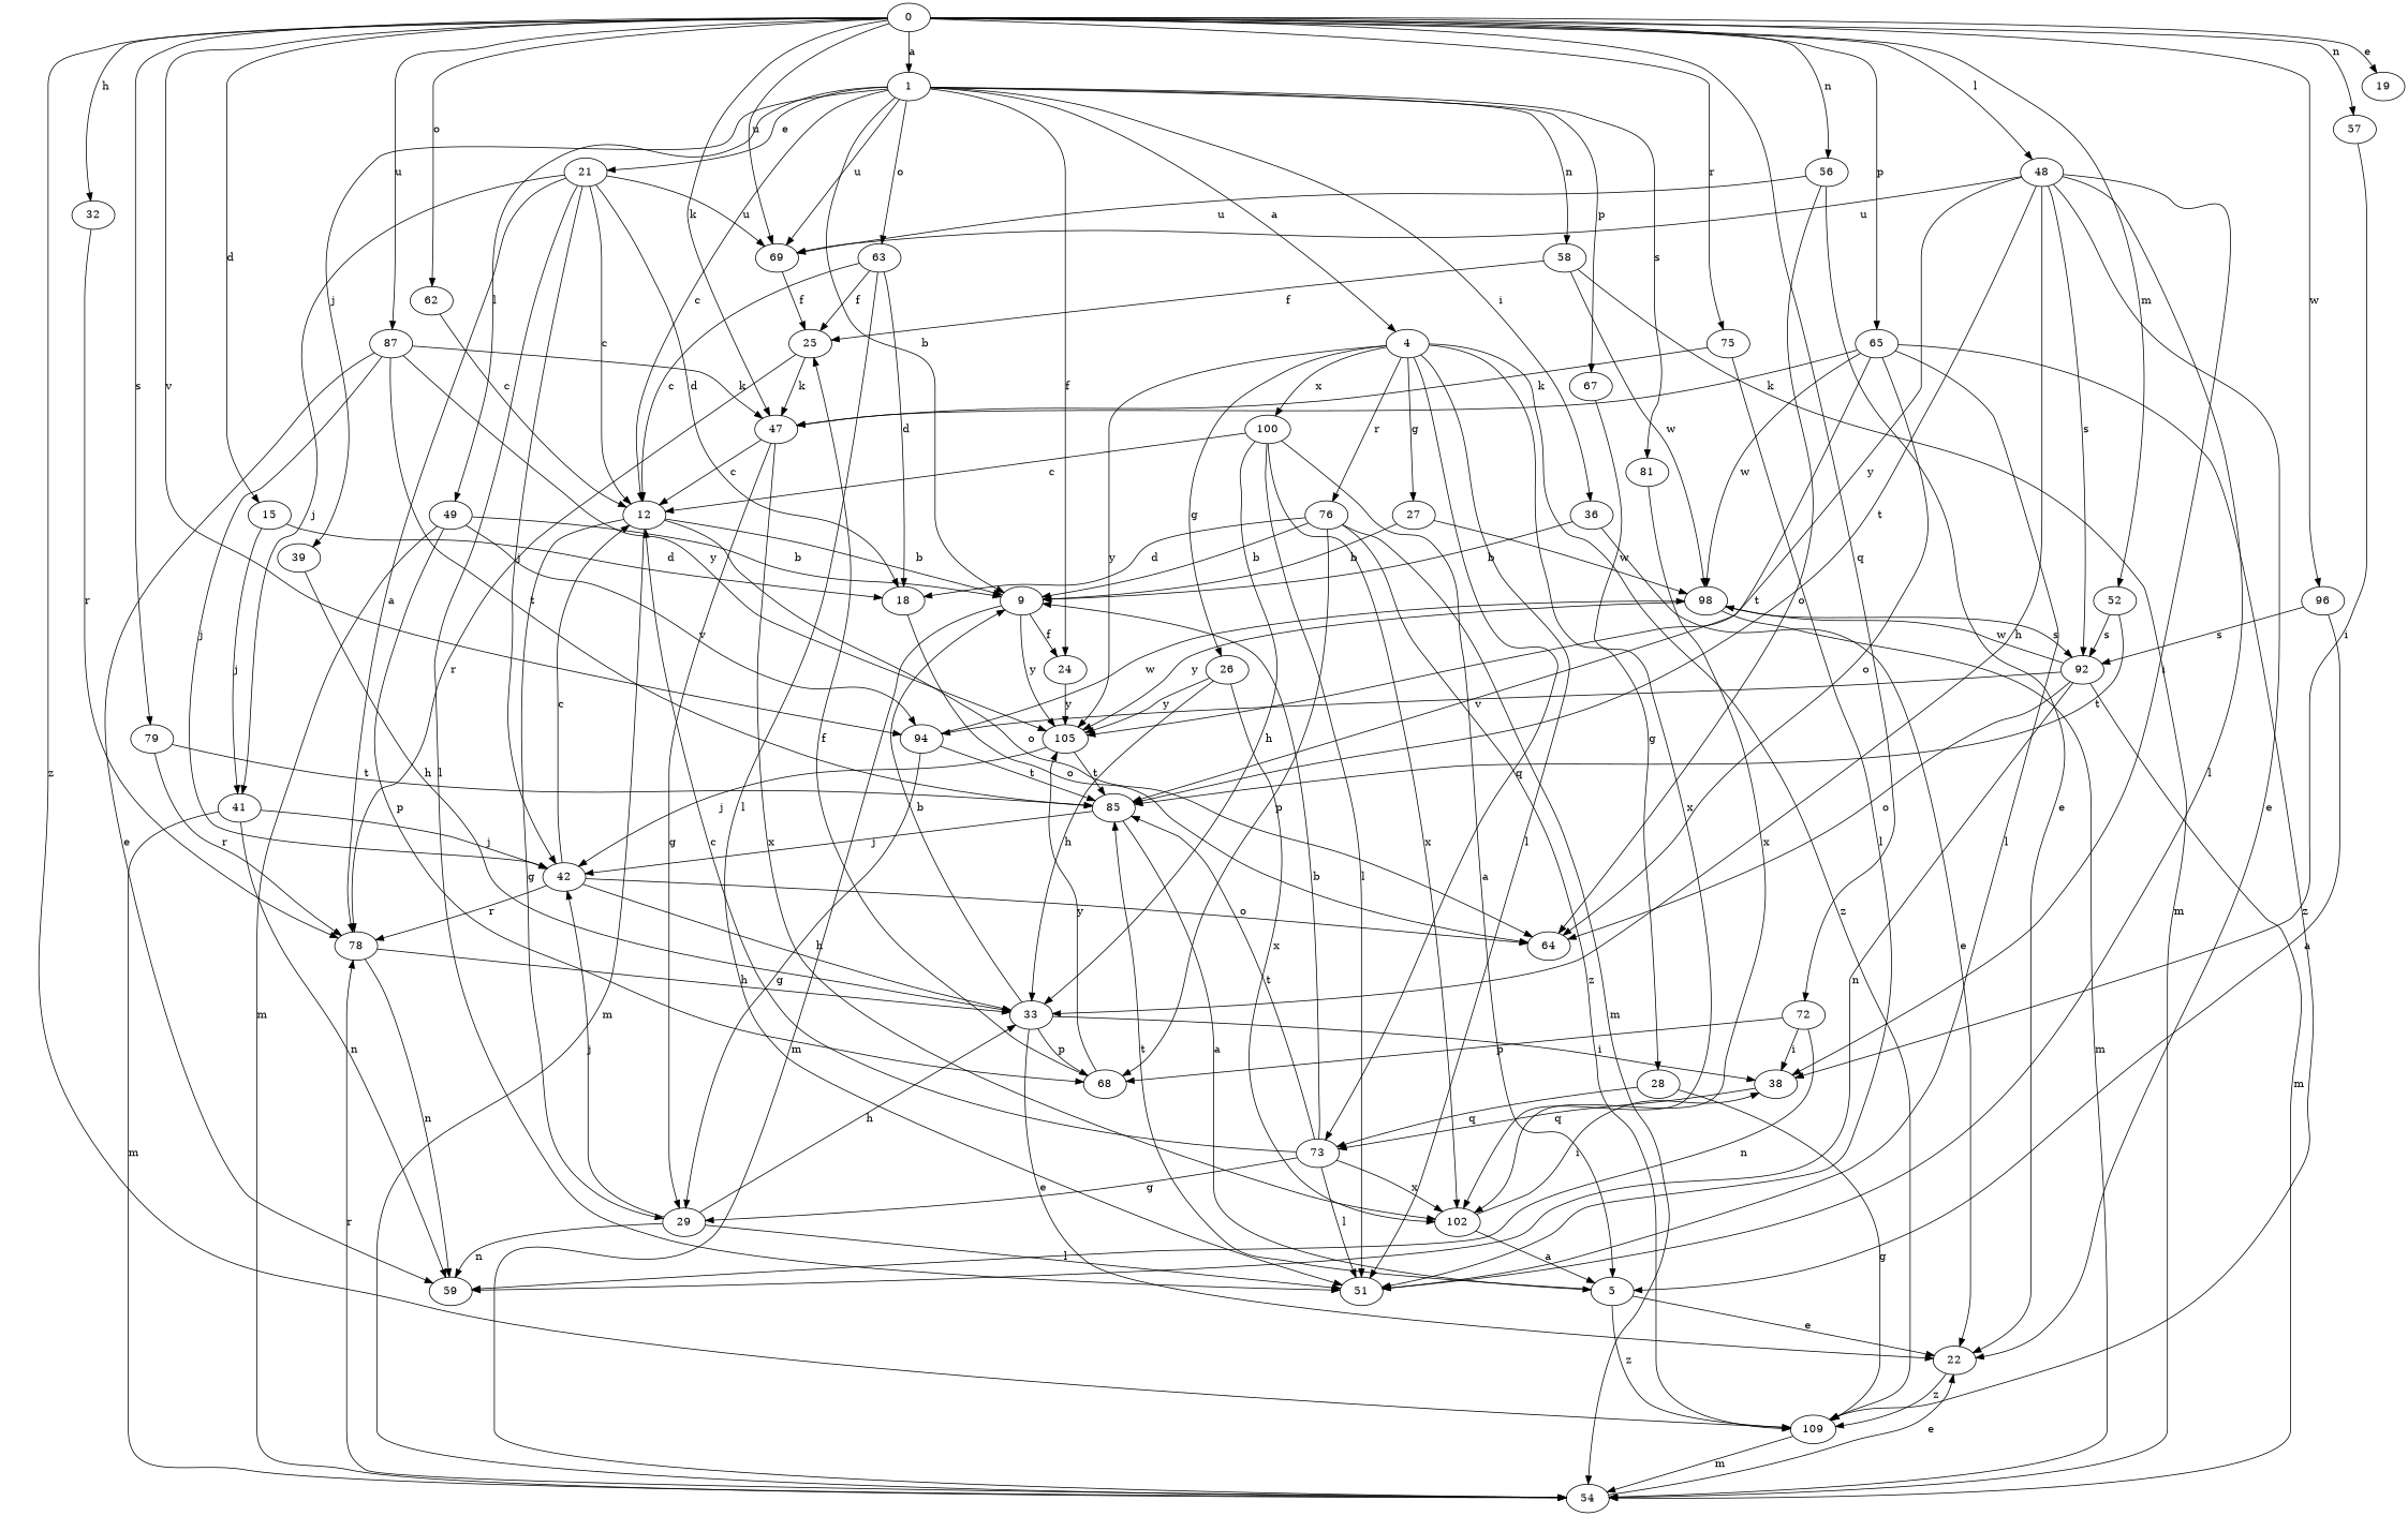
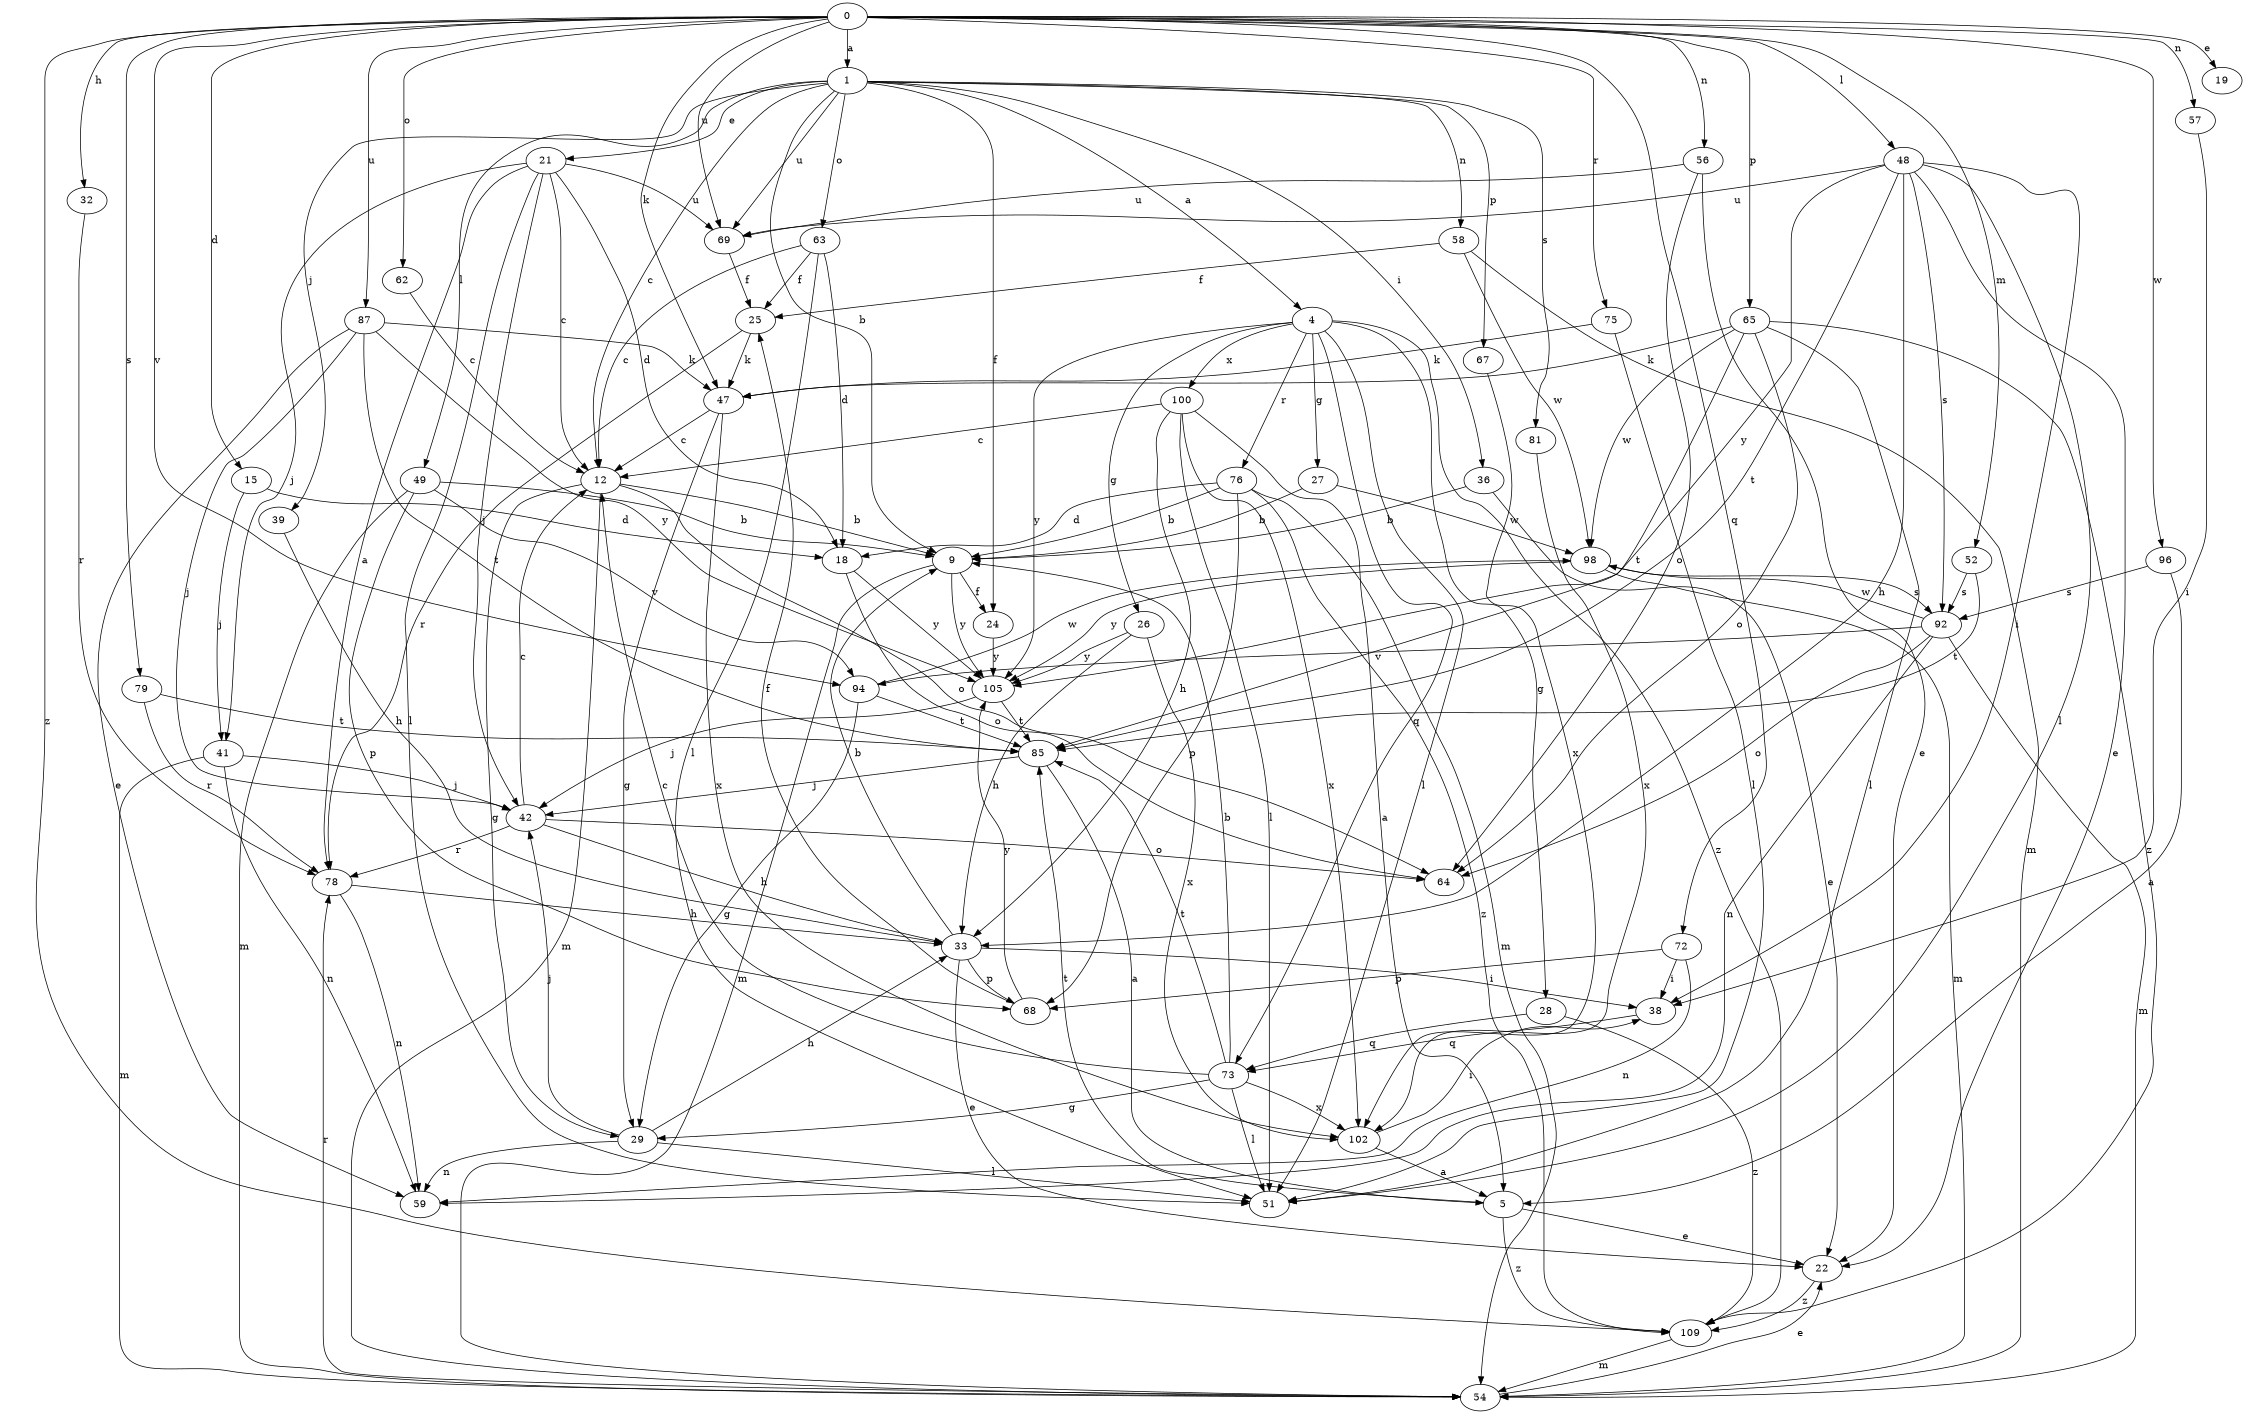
  strict digraph {
    0
    1
    15
    19
    32
    47
    48
    52
    56
    57
    62
    65
    72
    75
    79
    87
    n17 [label=69]
    94
    96
    109
    4
    9
    12
    21
    24
    36
    39
    49
    58
    63
    67
    81
    18
    41
    78
    29
    102
    51
    105
    22
    85
    33
    38
    n44 [label=92]
    64
    98
    59
    68
    42
    25
    5
    54
    26
    27
    28
    73
    76
    100
    0 -> 1 [label=a]
    0 -> 15 [label=d]
    0 -> 19 [label=e]
    0 -> 32 [label=h]
    0 -> 47 [label=k]
    0 -> 48 [label=l]
    0 -> 52 [label=m]
    0 -> 56 [label=n]
    0 -> 57 [label=n]
    0 -> 62 [label=o]
    0 -> 65 [label=p]
    0 -> 72 [label=q]
    0 -> 75 [label=r]
    0 -> 79 [label=s]
    0 -> 87 [label=u]
    0 -> n17 [label=u]
    0 -> 94 [label=v]
    0 -> 96 [label=w]
    0 -> 109 [label=z]
    1 -> n17 [label=u]
    1 -> 4 [label=a]
    1 -> 9 [label=b]
    1 -> 12 [label=c]
    1 -> 21 [label=e]
    1 -> 24 [label=f]
    1 -> 36 [label=i]
    1 -> 39 [label=j]
    1 -> 49 [label=l]
    1 -> 58 [label=n]
    1 -> 63 [label=o]
    1 -> 67 [label=p]
    1 -> 81 [label=s]
    15 -> 18 [label=d]
    15 -> 41 [label=j]
    32 -> 78 [label=r]
    47 -> 12 [label=c]
    47 -> 29 [label=g]
    47 -> 102 [label=x]
    48 -> n17 [label=u]
    48 -> 51 [label=l]
    48 -> 105 [label=y]
    48 -> 22 [label=e]
    48 -> 85 [label=t]
    48 -> 33 [label=h]
    48 -> 38 [label=i]
    48 -> n44 [label=s]
    52 -> 85 [label=t]
    52 -> n44 [label=s]
    56 -> n17 [label=u]
    56 -> 22 [label=e]
    56 -> 64 [label=o]
    57 -> 38 [label=i]
    62 -> 12 [label=c]
    65 -> 47 [label=k]
    65 -> 109 [label=z]
    65 -> 51 [label=l]
    65 -> 85 [label=t]
    65 -> 64 [label=o]
    65 -> 98 [label=w]
    72 -> 38 [label=i]
    72 -> 59 [label=n]
    72 -> 68 [label=p]
    75 -> 47 [label=k]
    75 -> 51 [label=l]
    79 -> 78 [label=r]
    79 -> 85 [label=t]
    87 -> 47 [label=k]
    87 -> 105 [label=y]
    87 -> 85 [label=t]
    87 -> 59 [label=e]
    87 -> 42 [label=j]
    n17 -> 25 [label=f]
    94 -> 29 [label=g]
    94 -> 85 [label=t]
    94 -> 98 [label=w]
    96 -> n44 [label=s]
    96 -> 5 [label=a]
    109 -> 54 [label=m]
    4 -> 109 [label=z]
    4 -> 51 [label=l]
    4 -> 105 [label=y]
    4 -> 26 [label=g]
    4 -> 27 [label=g]
    4 -> 28 [label=g]
    4 -> 73 [label=q]
    4 -> 76 [label=r]
    4 -> 100 [label=x]
    9 -> 24 [label=f]
    9 -> 105 [label=y]
    9 -> 54 [label=m]
    12 -> 9 [label=b]
    12 -> 29 [label=g]
    12 -> 64 [label=o]
    12 -> 54 [label=m]
    21 -> n17 [label=u]
    21 -> 12 [label=c]
    21 -> 18 [label=d]
    21 -> 41 [label=j]
    21 -> 78 [label=a]
    21 -> 51 [label=l]
    21 -> 42 [label=j]
    24 -> 105 [label=y]
    36 -> 9 [label=b]
    36 -> 22 [label=e]
    39 -> 33 [label=h]
    49 -> 94 [label=v]
    49 -> 9 [label=b]
    49 -> 68 [label=p]
    49 -> 54 [label=m]
    58 -> 98 [label=w]
    58 -> 25 [label=f]
    58 -> 54 [label=m]
    63 -> 12 [label=c]
    63 -> 18 [label=d]
    63 -> 51 [label=l]
    63 -> 25 [label=f]
    67 -> 102 [label=x]
    81 -> 102 [label=x]
+   18 -> 105 [label=y]
    18 -> 64 [label=o]
    41 -> 59 [label=n]
    41 -> 42 [label=j]
    41 -> 54 [label=m]
    78 -> 33 [label=h]
    78 -> 59 [label=n]
    29 -> 51 [label=l]
    29 -> 33 [label=h]
    29 -> 59 [label=n]
    29 -> 42 [label=j]
    102 -> 38 [label=i]
    102 -> 5 [label=a]
    105 -> 85 [label=t]
    105 -> 42 [label=j]
    22 -> 109 [label=z]
    85 -> 42 [label=j]
    85 -> 5 [label=a]
    33 -> 9 [label=b]
    33 -> 22 [label=e]
    33 -> 38 [label=i]
    33 -> 68 [label=p]
    38 -> 73 [label=q]
    n44 -> 94 [label=v]
    n44 -> 64 [label=o]
    n44 -> 98 [label=w]
    n44 -> 59 [label=n]
    n44 -> 54 [label=m]
    98 -> 105 [label=y]
    98 -> n44 [label=s]
    98 -> 54 [label=m]
    68 -> 105 [label=y]
    68 -> 25 [label=f]
    42 -> 12 [label=c]
    42 -> 78 [label=r]
    42 -> 33 [label=h]
    42 -> 64 [label=o]
    25 -> 47 [label=k]
    25 -> 78 [label=r]
    5 -> 109 [label=z]
    5 -> 22 [label=e]
    5 -> 85 [label=t]
    54 -> 78 [label=r]
    54 -> 22 [label=e]
    26 -> 102 [label=x]
    26 -> 105 [label=y]
    26 -> 33 [label=h]
    27 -> 9 [label=b]
    27 -> 98 [label=w]
-   28 -> 109 [label=g]
+   28 -> 109 [label=z]
    28 -> 73 [label=q]
    73 -> 9 [label=b]
    73 -> 12 [label=c]
    73 -> 29 [label=g]
    73 -> 102 [label=x]
    73 -> 51 [label=l]
    73 -> 85 [label=t]
    76 -> 109 [label=z]
    76 -> 9 [label=b]
    76 -> 18 [label=d]
    76 -> 68 [label=p]
    76 -> 54 [label=m]
    100 -> 12 [label=c]
    100 -> 102 [label=x]
    100 -> 51 [label=l]
    100 -> 33 [label=h]
    100 -> 5 [label=a]
  }
